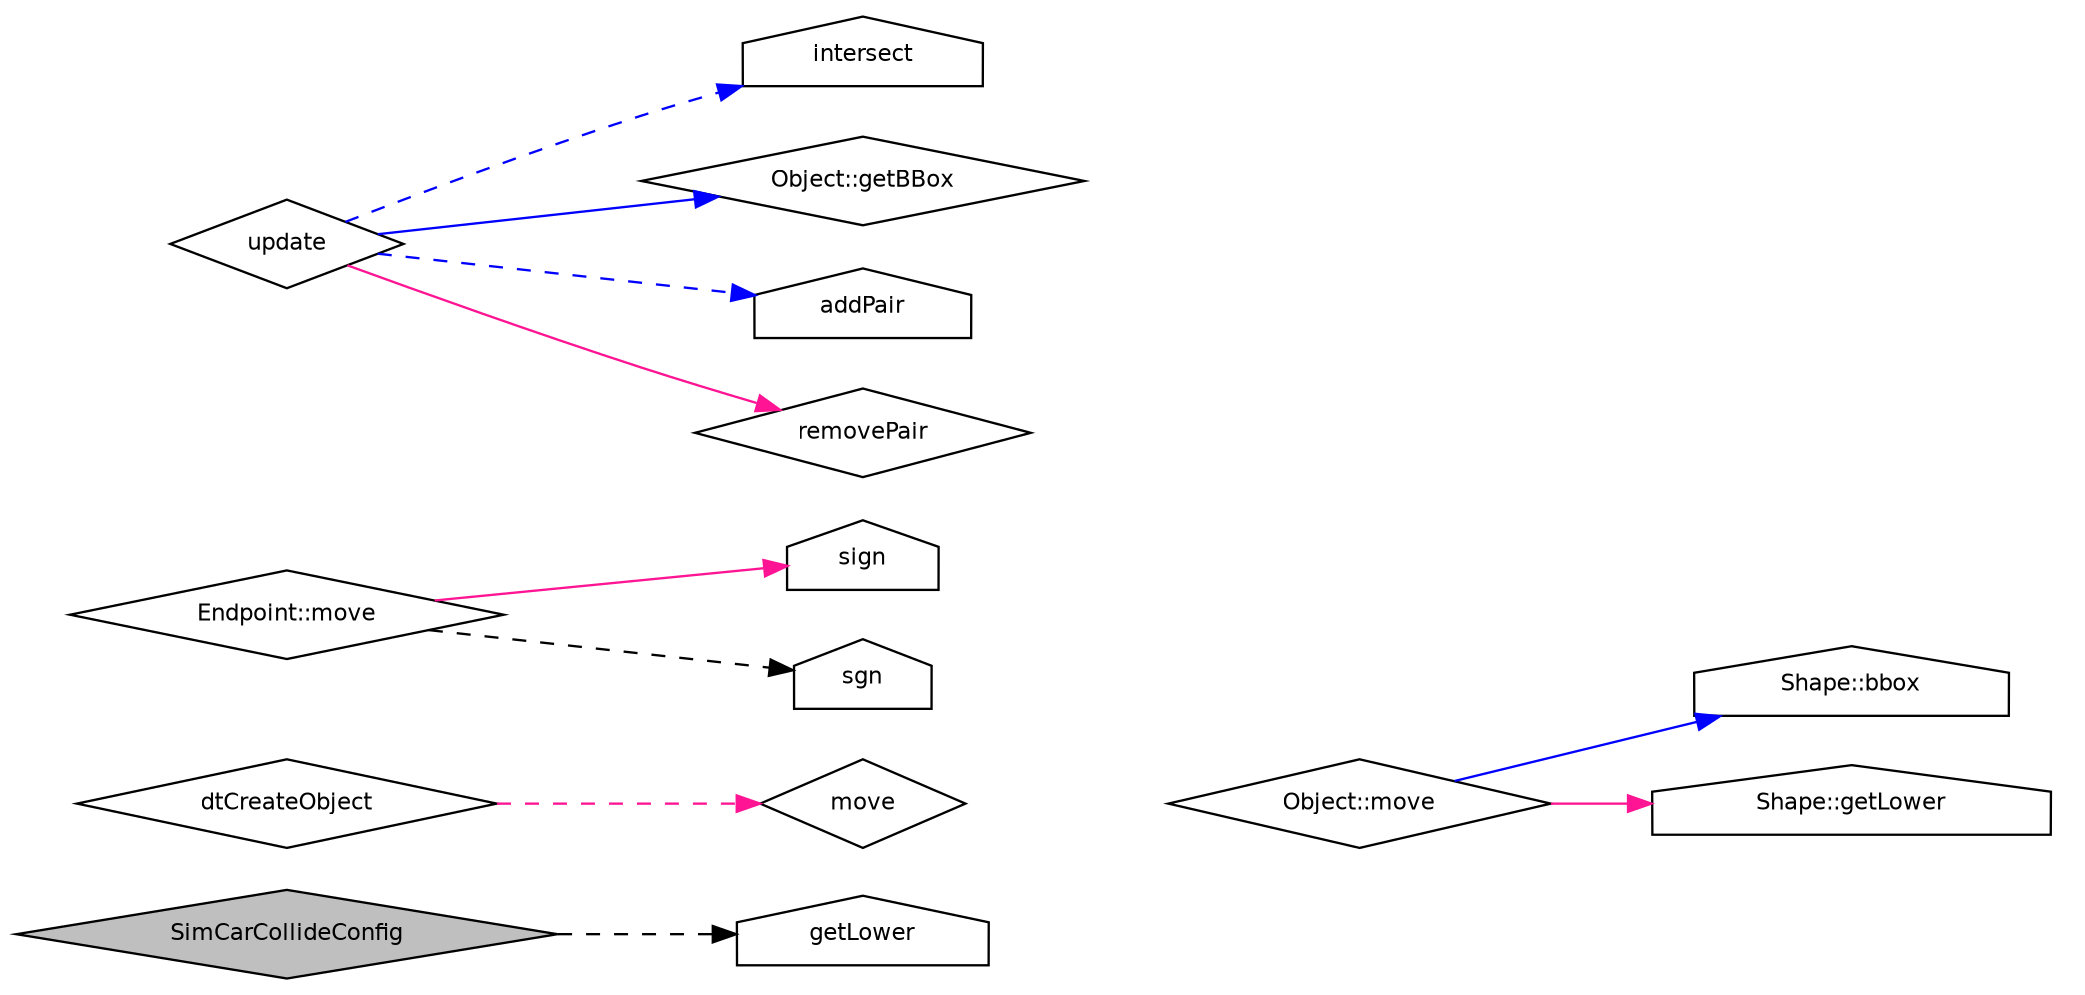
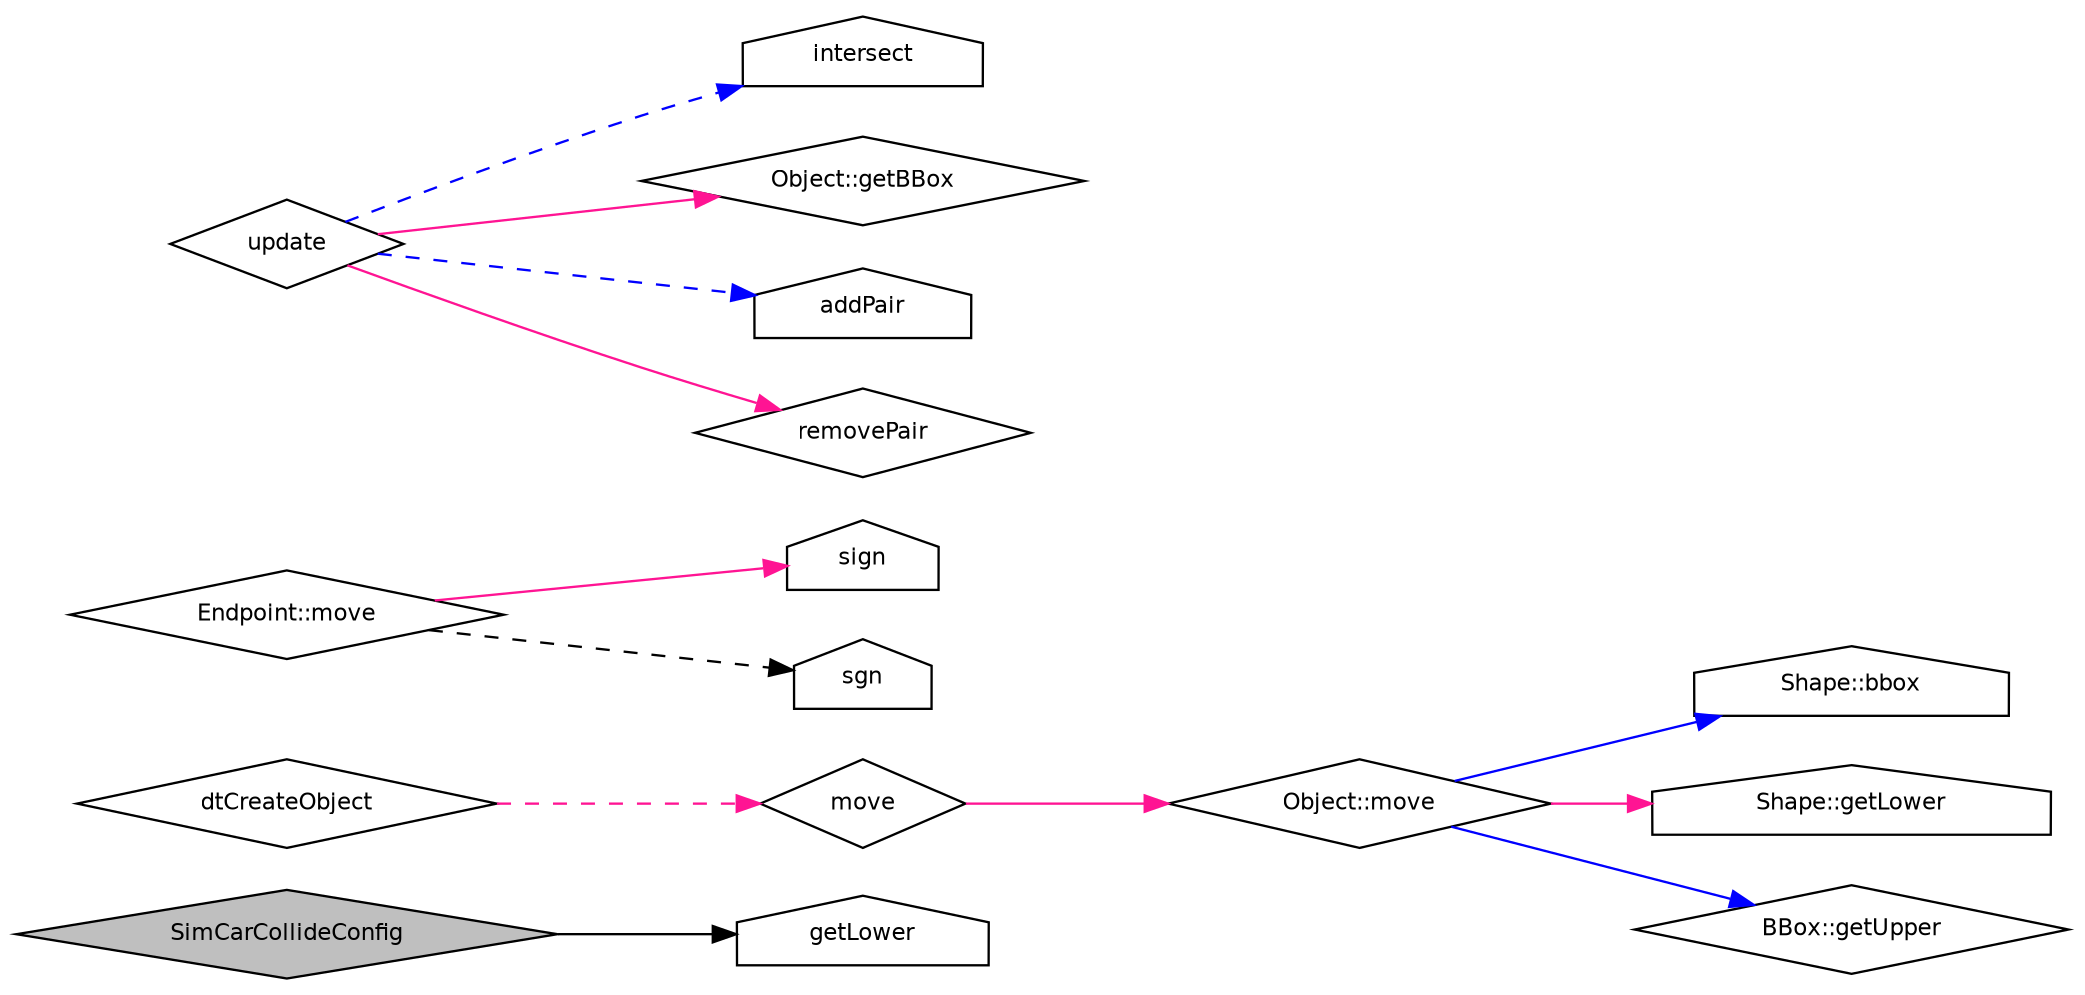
  digraph {
    fontname="DejaVu Sans"
    rankdir=LR
    node [color=black fillcolor=white fontname="DejaVu Sans" fontsize=10 shape=diamond style=filled]
    edge [color=deeppink fontname="DejaVu Sans" fontsize=10 labelfontname=Helvetica labelfontsize=10 style=solid]
    n1 [fillcolor=grey75 fontcolor=black height=0.2 label=SimCarCollideConfig width=0.4]
    n2 [height=0.2 label=getLower shape=house width=0.4]
    n3 [height=0.2 label=dtCreateObject width=0.4]
    n4 [height=0.2 label=move width=0.4]
    n5 [height=0.2 label="Object::move" width=0.4]
    n6 [height=0.2 label="Shape::bbox" shape=house width=0.4]
    n7 [height=0.2 label="Shape::getLower" shape=house width=0.4]
+   n8 [height=0.2 label="BBox::getUpper" width=0.4]
    n9 [height=0.2 label="Endpoint::move" width=0.4]
    n10 [height=0.2 label=sign shape=house width=0.4]
    n11 [height=0.2 label=sgn shape=house width=0.4]
    n12 [height=0.2 label=update width=0.4]
    n13 [height=0.2 label=intersect shape=house width=0.4]
    n14 [height=0.2 label="Object::getBBox" width=0.4]
    n15 [height=0.2 label=addPair shape=house width=0.4]
    n16 [height=0.2 label=removePair width=0.4]
-   n1 -> n2 [color=black style=dashed]
+   n1 -> n2 [color=black]
    n3 -> n4 [style=dashed]
+   n4 -> n5
    n5 -> n6 [color=blue]
    n5 -> n7
+   n5 -> n8 [color=blue]
    n9 -> n10
    n9 -> n11 [color=black style=dashed]
    n12 -> n13 [color=blue style=dashed]
-   n12 -> n14 [color=blue]
+   n12 -> n14
    n12 -> n15 [color=blue style=dashed]
    n12 -> n16
  }
